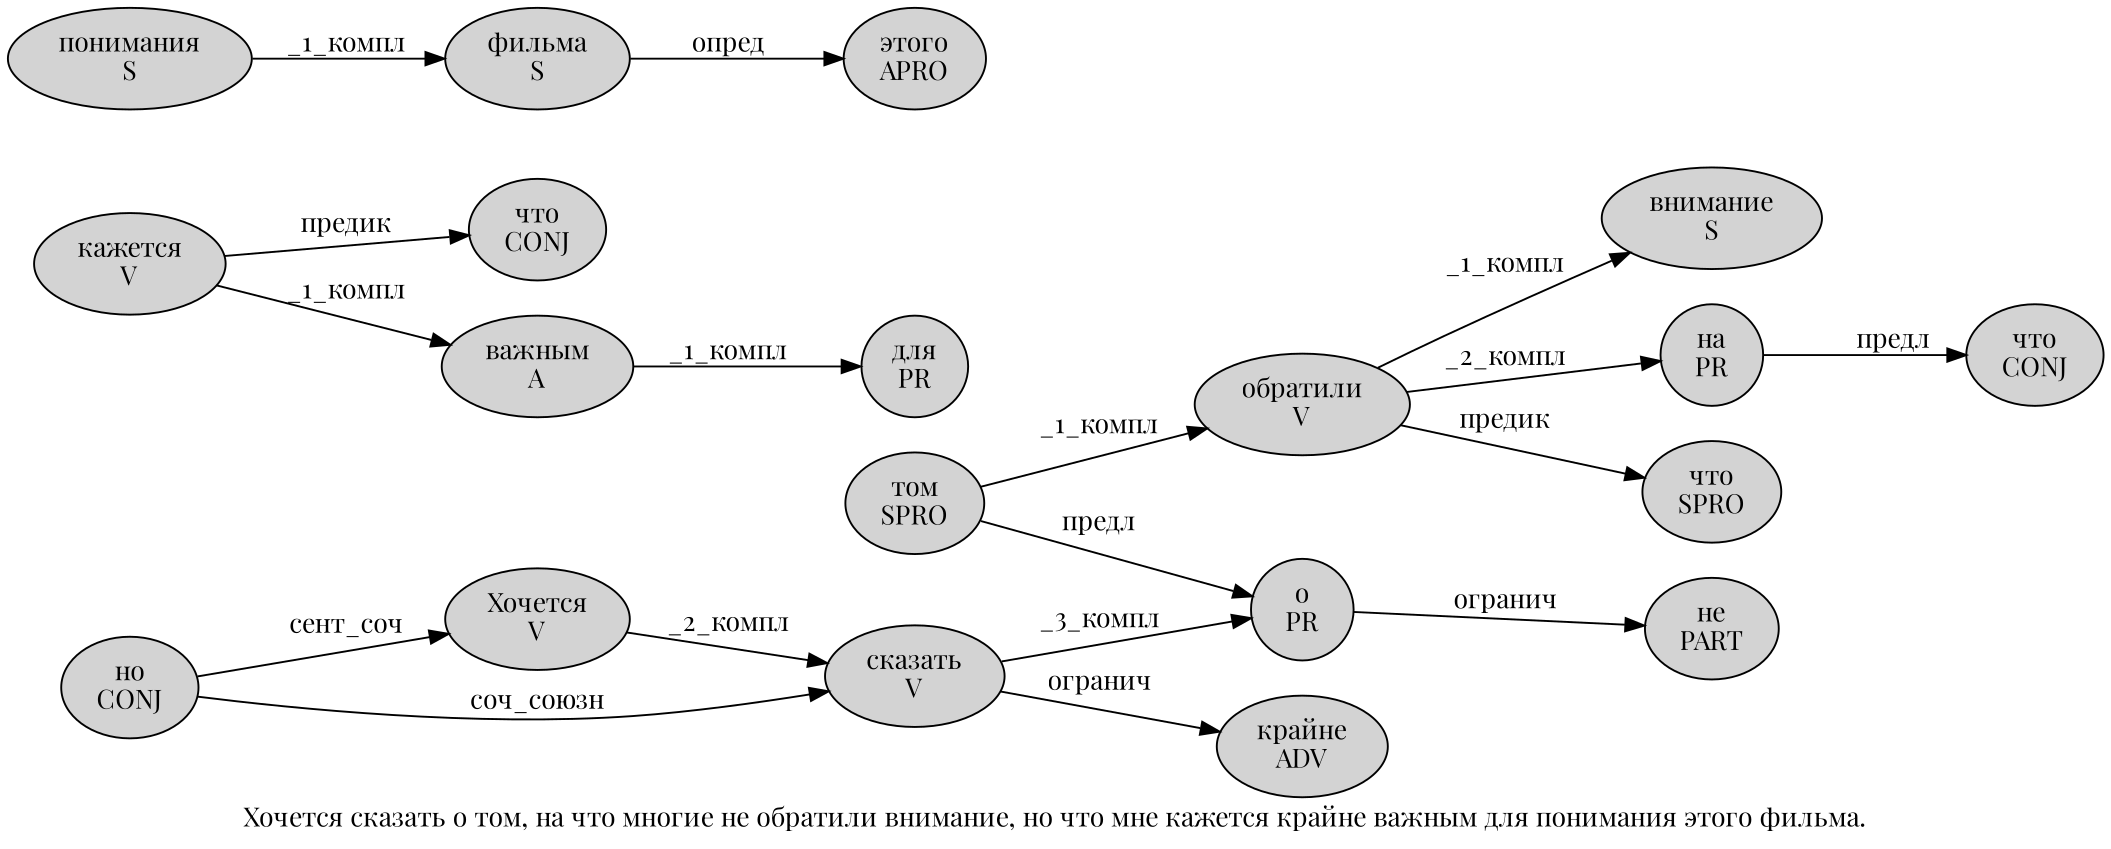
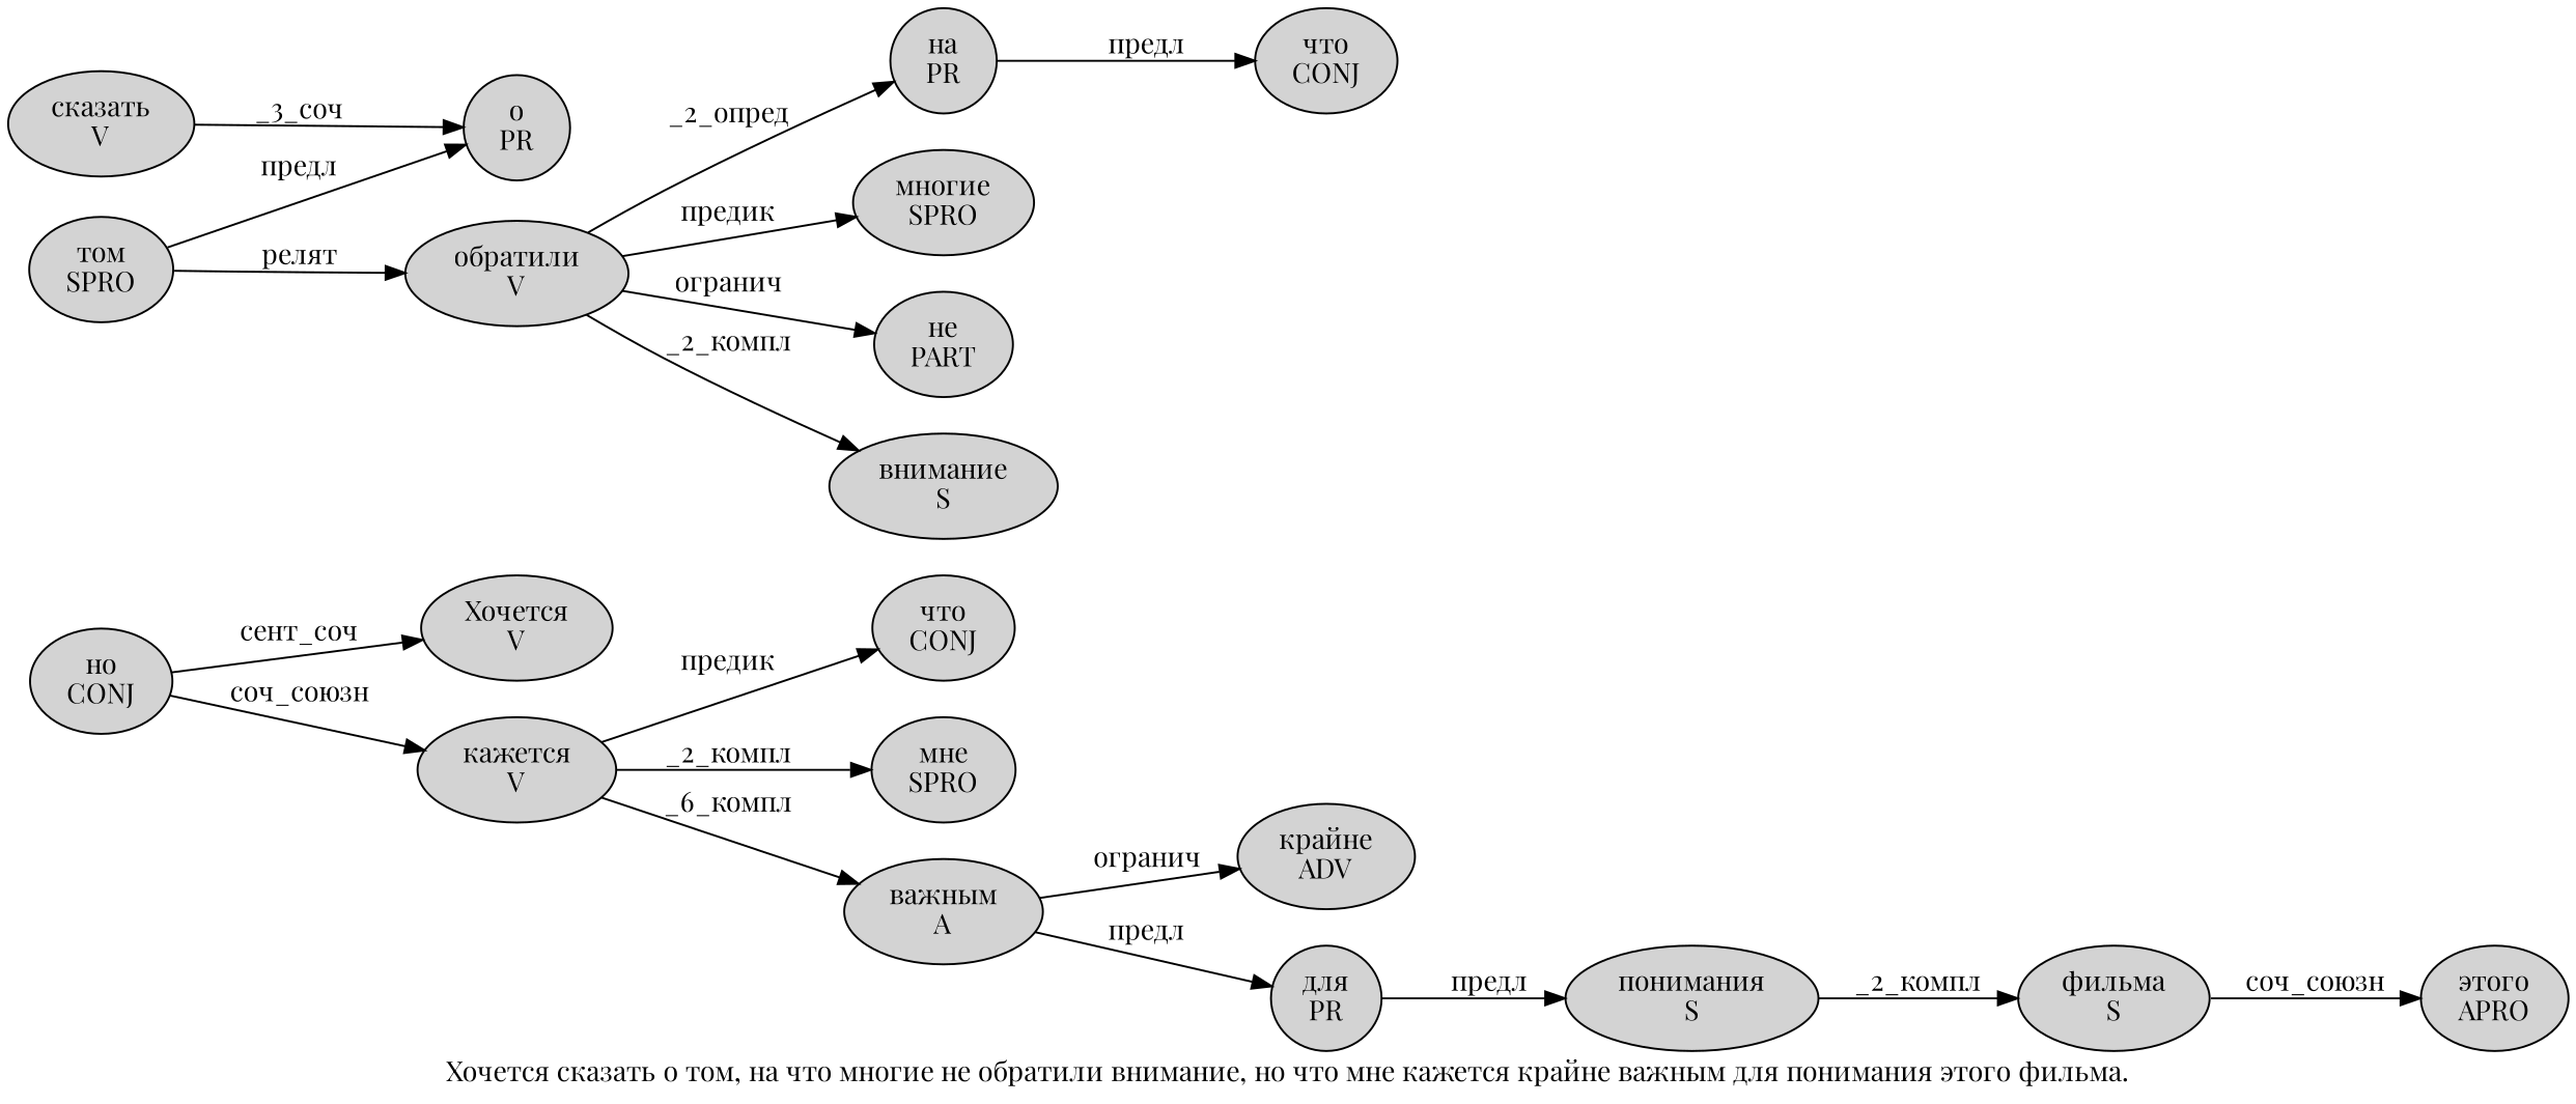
  digraph {
    fontname="Playfair Display"
    label="Хочется сказать о том, на что многие не обратили внимание, но что мне кажется крайне важным для понимания этого фильма."
    rankdir=LR
    node [fillcolor=lightgray fontname="Playfair Display" penwidth=1 shape=ellipse style=filled]
    edge [fontname="Playfair Display"]
    n1 [label="Хочется\nV"]
    n2 [label="сказать\nV"]
    n3 [label="о\nPR"]
    n4 [label="но\nCONJ"]
    n5 [label="кажется\nV"]
    n6 [label="том\nSPRO"]
    n7 [label="обратили\nV"]
    n8 [label="на\nPR"]
-   n9 [label="что\nSPRO"]
+   n9 [label="многие\nSPRO"]
    n10 [label="не\nPART"]
    n11 [label="внимание\nS"]
    n12 [label="что\nCONJ"]
    n13 [label="что\nCONJ"]
+   n14 [label="мне\nSPRO"]
    n15 [label="важным\nA"]
    n16 [label="крайне\nADV"]
    n17 [label="для\nPR"]
    n18 [label="понимания\nS"]
    n19 [label="фильма\nS"]
    n20 [label="этого\nAPRO"]
-   n1 -> n2 [label="_2_компл"]
-   n2 -> n3 [label="_3_компл"]
+   n2 -> n3 [label="_3_соч"]
    n4 -> n1 [label="сент_соч"]
-   n4 -> n2 [label="соч_союзн"]
+   n4 -> n5 [label="соч_союзн"]
    n5 -> n13 [label="предик"]
-   n5 -> n15 [label="_1_компл"]
+   n5 -> n14 [label="_2_компл"]
+   n5 -> n15 [label="_6_компл"]
    n6 -> n3 [label="предл"]
-   n6 -> n7 [label="_1_компл"]
-   n7 -> n8 [label="_2_компл"]
+   n6 -> n7 [label="релят"]
+   n7 -> n8 [label="_2_опред"]
    n7 -> n9 [label="предик"]
-   n3 -> n10 [label="огранич"]
-   n7 -> n11 [label="_1_компл"]
+   n7 -> n10 [label="огранич"]
+   n7 -> n11 [label="_2_компл"]
    n8 -> n12 [label="предл"]
-   n2 -> n16 [label="огранич"]
-   n15 -> n17 [label="_1_компл"]
-   n18 -> n19 [label="_1_компл"]
-   n19 -> n20 [label="опред"]
+   n15 -> n16 [label="огранич"]
+   n15 -> n17 [label="предл"]
+   n17 -> n18 [label="предл"]
+   n18 -> n19 [label="_2_компл"]
+   n19 -> n20 [label="соч_союзн"]
  }
